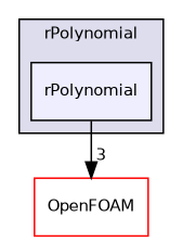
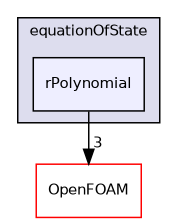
  digraph {
    compound=true
    node [fontname=Helvetica fontsize=10 shape=box]
    n1 [fillcolor="#eeeeff" label=rPolynomial pencolor=black style=filled]
    n2 [color=red label=OpenFOAM]
    subgraph cluster_1 {
      bgcolor="#ddddee"
      fontname=Helvetica
      fontsize=10
-     label=rPolynomial
+     label=equationOfState
      pencolor=black
      n1
    }
    n1 -> n2 [headlabel=3 labeldistance=1.5 labelfontname=Helvetica labelfontsize=10]
  }
